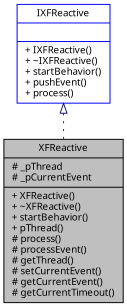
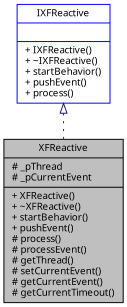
  digraph {
    fontname="Noto Sans"
    node [fontname="Noto Sans" fontsize=10 shape=record style=filled]
-   n1 [color=black fillcolor=grey75 fontcolor=black height=0.2 label="{XFReactive\n|# _pThread\l# _pCurrentEvent\l|+ XFReactive()\l+ ~XFReactive()\l+ startBehavior()\l+ pThread()\l# process()\l# processEvent()\l# getThread()\l# setCurrentEvent()\l# getCurrentEvent()\l# getCurrentTimeout()\l}" width=0.4]
+   n1 [color=black fillcolor=grey75 fontcolor=black height=0.2 label="{XFReactive\n|# _pThread\l# _pCurrentEvent\l|+ XFReactive()\l+ ~XFReactive()\l+ startBehavior()\l+ pushEvent()\l# process()\l# processEvent()\l# getThread()\l# setCurrentEvent()\l# getCurrentEvent()\l# getCurrentTimeout()\l}" width=0.4]
    n2 [color=blue fillcolor=white height=0.2 label="{IXFReactive\n||+ IXFReactive()\l+ ~IXFReactive()\l+ startBehavior()\l+ pushEvent()\l+ process()\l}" width=0.4]
    n2 -> n1 [arrowtail=onormal color=midnightblue dir=back fontname="Noto Sans" fontsize=10 labelfontname="Helvetia.ttf" labelfontsize=10 style=dotted]
  }
